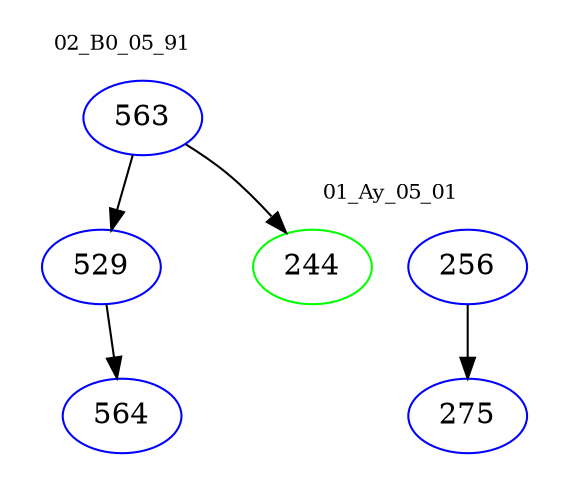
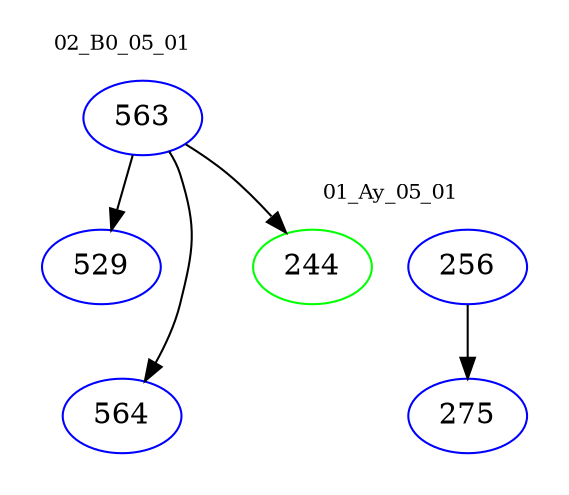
  digraph {
    node [color=blue]
    edge [color=black]
    n1 [label=256]
    n2 [color=green label=244]
    n3 [label=275]
    n4 [label=563]
    n5 [label=529]
    n6 [label=564]
    subgraph cluster_1 {
      color=white
      fontsize=10
      label="01_Ay_05_01"
      n1
      n2
      n3
    }
    subgraph cluster_2 {
      color=white
      fontsize=10
-     label="02_B0_05_91"
+     label="02_B0_05_01"
      n4
      n5
      n6
    }
    n1 -> n3
    n4 -> n2
    n4 -> n5
-   n5 -> n6
+   n4 -> n6
  }
